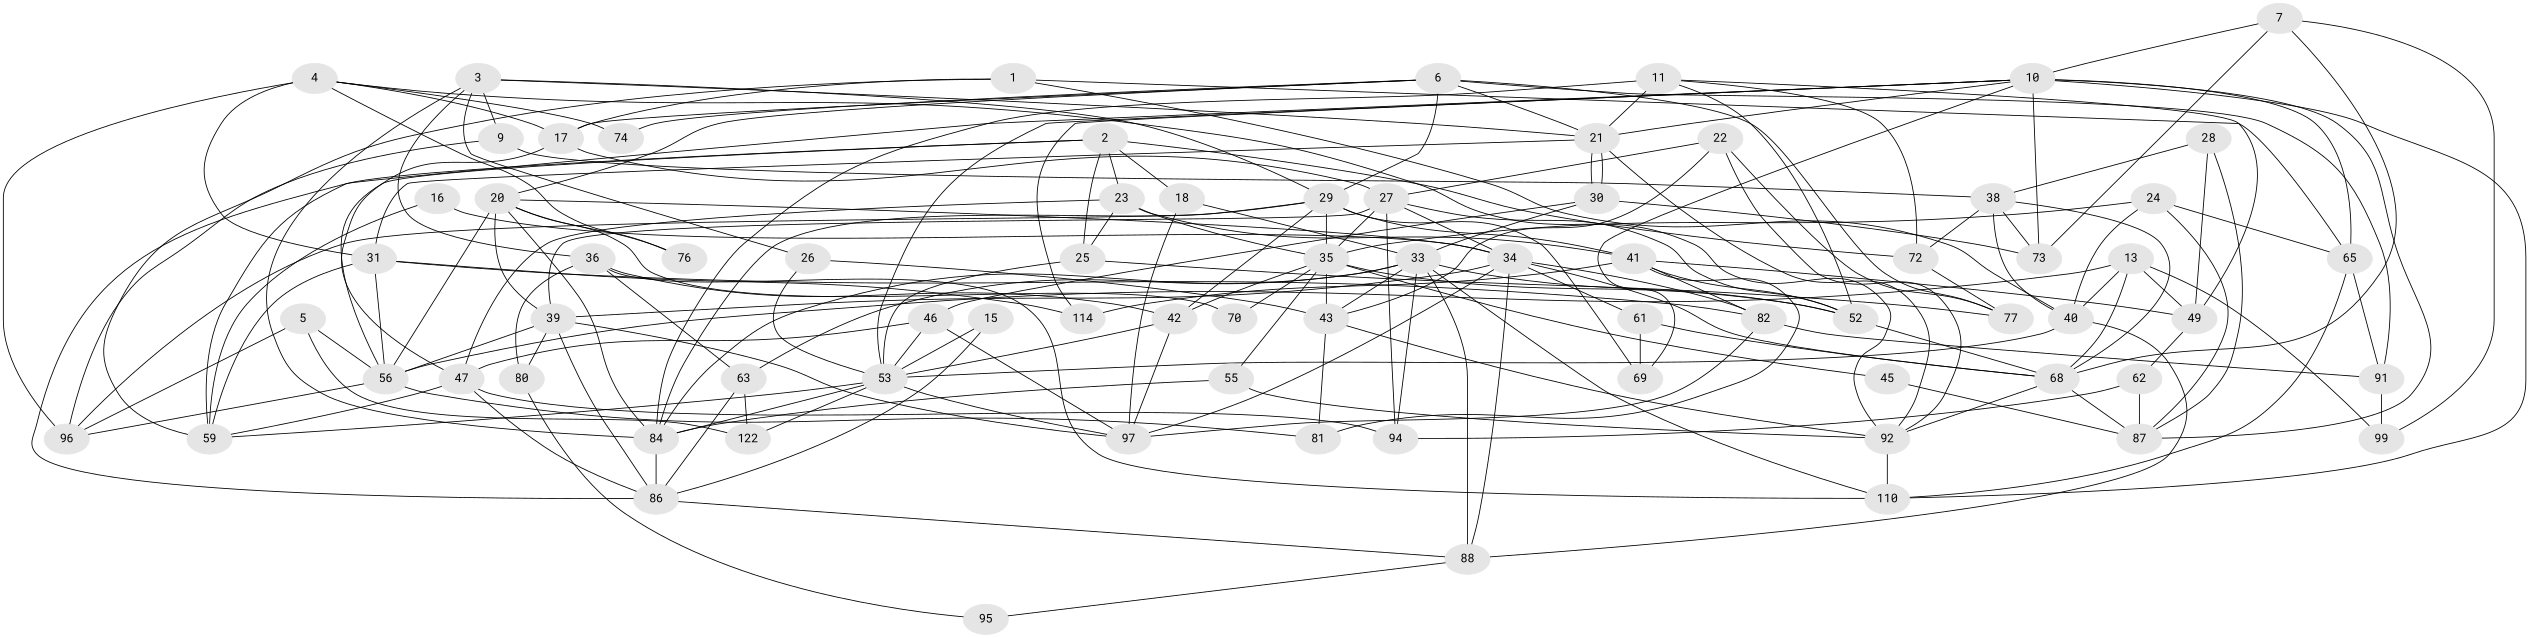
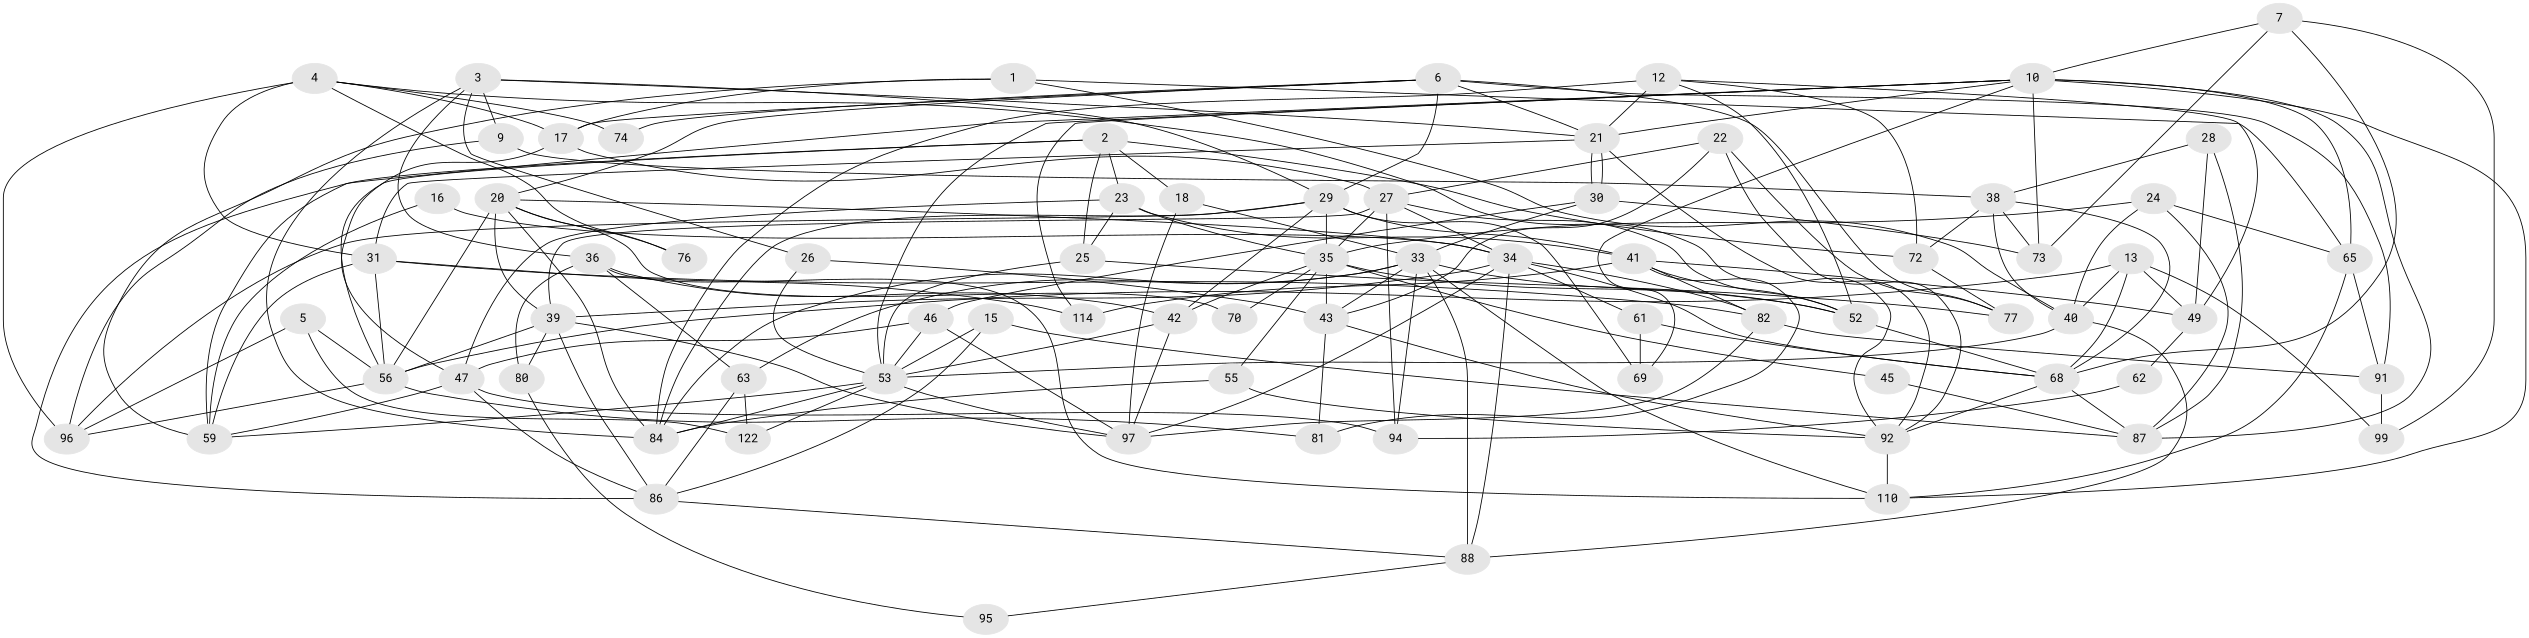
  graph {
    fontname="Roboto Mono"
    node [color=gray90 fontname="Roboto Mono" style=filled]
    edge [fontname="Roboto Mono"]
    1 [super="+58"]
    17
    40 [super="+57"]
    59 [super="+89"]
    65
    27 [super="+116"]
    47 [super="+107"]
    53 [super="+93"]
    88 [super="+100"]
    91 [super="+117"]
    110
    2 [super="+78"]
    18
    23 [super="+32"]
    25 [super="+37"]
    56 [super="+83"]
    72 [super="+111"]
    86 [super="+98"]
    33 [super="+118"]
    97 [super="+101"]
    35 [super="+79"]
    41 [super="+44"]
    77 [super="+106"]
    96 [super="+104"]
    81 [super="+90"]
    3 [super="+115"]
    9
    21 [super="+119"]
    26
    29
    36 [super="+85"]
    84 [super="+105"]
    38 [super="+66"]
    31 [super="+103"]
    92 [super="+108"]
    30 [super="+51"]
    43 [super="+64"]
    69
    42 [super="+109"]
    63
    80
    4 [super="+19"]
    74
    76
    114
    82
    5
    122
    6 [super="+8"]
    20 [super="+120"]
    34 [super="+60"]
    39 [super="+121"]
    70
    99
    10 [super="+48"]
    73
    87 [super="+112"]
    7
    68 [super="+75"]
-   11 [super="+54"]
+   11 [super="+54" label=12]
    49 [super="+113"]
    52 [super="+67"]
    62
    61
    n65 [label=16]
    13 [super="+71"]
    15
    94
    46 [super="+50"]
    22
    45
    55
    24
    28 [super="+102"]
    95
    1 -- 17
    1 -- 40
    1 -- 59
    1 -- 65
    17 -- 27
    17 -- 47
    40 -- 53
    40 -- 88
    65 -- 91
    65 -- 110
    27 -- 35
    27 -- 34
    27 -- 39
    27 -- 52
    27 -- 94
    47 -- 59
    47 -- 86
    47 -- 94
    53 -- 59
    53 -- 97
    53 -- 84
    53 -- 122
    88 -- 95
    91 -- 99
    2 -- 18
    2 -- 23
    2 -- 25
    2 -- 56
    2 -- 72
    2 -- 86
    18 -- 33
    18 -- 97
    23 -- 47
    23 -- 25
    23 -- 35
    23 -- 41
    25 -- 53
    25 -- 77
    56 -- 96
    56 -- 81
    72 -- 77
    86 -- 88
    33 -- 88
    33 -- 110
    33 -- 84
    33 -- 43
    33 -- 63
    33 -- 52
    33 -- 94
    35 -- 43
    35 -- 42
    35 -- 70
    35 -- 52
    35 -- 45
    35 -- 55
    41 -- 81 [weight=2]
    41 -- 114
    41 -- 82
    41 -- 49
    41 -- 52
    3 -- 9
    3 -- 21
    3 -- 26
    3 -- 29
    3 -- 36
    3 -- 84
    9 -- 96
    9 -- 38
    21 -- 31
    21 -- 92
    21 -- 30
    21 -- 30
    26 -- 53
    26 -- 43
    29 -- 35
    29 -- 41
    29 -- 96
    29 -- 84
    29 -- 69
    29 -- 42
    36 -- 110
    36 -- 42
    36 -- 63
    36 -- 80
-   84 -- 86
    38 -- 40
    38 -- 72
    38 -- 73
    38 -- 68
    31 -- 59
    31 -- 56
    31 -- 114
    31 -- 82
    92 -- 110
    30 -- 33
    30 -- 73
    30 -- 46
    43 -- 81
    43 -- 92
    42 -- 53
    42 -- 97
    63 -- 86
    63 -- 122
    80 -- 95
    4 -- 17
    4 -- 96
    4 -- 31
    4 -- 92
    4 -- 74
    4 -- 76
    82 -- 91
    82 -- 97
    5 -- 56
    5 -- 96
    5 -- 122
    6 -- 17
    6 -- 91
    6 -- 77
    6 -- 21
    6 -- 29
    6 -- 74
    6 -- 20
    20 -- 56
    20 -- 84
    20 -- 76
    20 -- 34
    20 -- 39
    20 -- 70
    34 -- 88
    34 -- 97
    34 -- 82
    34 -- 39
    34 -- 68
    34 -- 61
    39 -- 56
    39 -- 86
    39 -- 97
    39 -- 80
    10 -- 59
    10 -- 65
    10 -- 53
    10 -- 110
    10 -- 21
    10 -- 69
    10 -- 114
    10 -- 73
    10 -- 87
    7 -- 99
    7 -- 10
    7 -- 73
    7 -- 68
    68 -- 92
    68 -- 87
    11 -- 72
    11 -- 21 [weight=2]
    11 -- 84
    11 -- 49
    11 -- 52
    49 -- 62
    52 -- 68
-   62 -- 87
+   15 -- 87
    62 -- 94
    61 -- 69
    61 -- 68
    n65 -- 59
    n65 -- 34
    13 -- 40
    13 -- 56
    13 -- 99
    13 -- 68
    13 -- 49
    15 -- 53
    15 -- 86
    46 -- 47
    46 -- 53
    46 -- 97
    22 -- 27
    22 -- 77
    22 -- 92
    22 -- 43
    45 -- 87
    55 -- 84
    55 -- 92
    24 -- 40
    24 -- 65
    24 -- 35
    24 -- 87
    28 -- 38
    28 -- 87
    28 -- 49
  }
